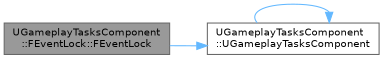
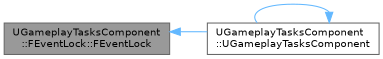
  digraph {
    rankdir=LR
    node [fontname=Helvetica fontsize=10 shape=box style=filled]
    edge [color=steelblue1 fontname=Helvetica fontsize=10 labelfontname=Helvetica labelfontsize=10 style=solid]
    n1 [color=gray40 fillcolor=grey60 fontcolor=black height=0.2 label="UGameplayTasksComponent\l::FEventLock::FEventLock" width=0.4]
    n2 [color=grey40 fillcolor=white height=0.2 label="UGameplayTasksComponent\l::UGameplayTasksComponent" width=0.4]
-   n1 -> n2
+   n2 -> n1
    n2 -> n2
  }
